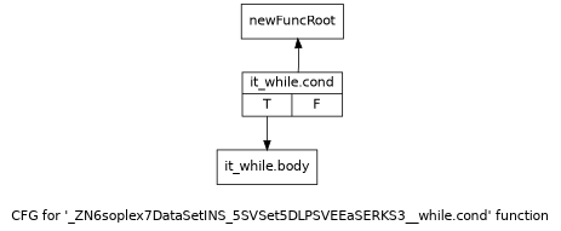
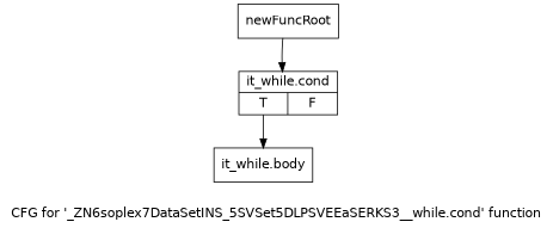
  digraph {
    fontname="DejaVu Sans"
    label="CFG for '_ZN6soplex7DataSetINS_5SVSet5DLPSVEEaSERKS3__while.cond' function"
    node [fontname="DejaVu Sans" shape=record]
    edge [fontname="DejaVu Sans"]
    n1 [label="{newFuncRoot}"]
    n2 [label="{it_while.cond|{<s0>T|<s1>F}}"]
    n3 [label="{it_while.body}"]
-   n2 -> n1
+   n1 -> n2
    n2 -> n3 [tailport=s0]
  }
